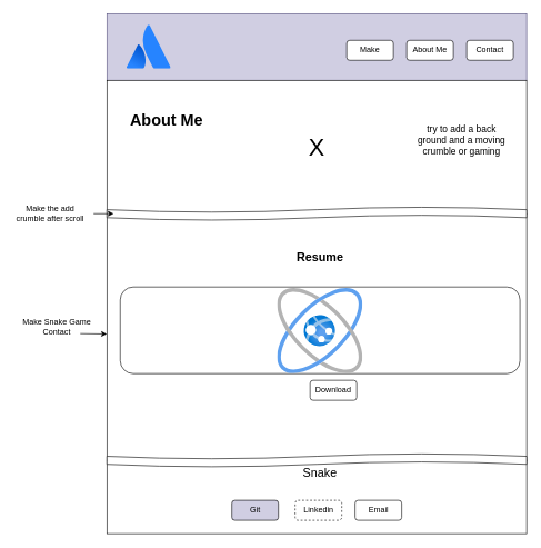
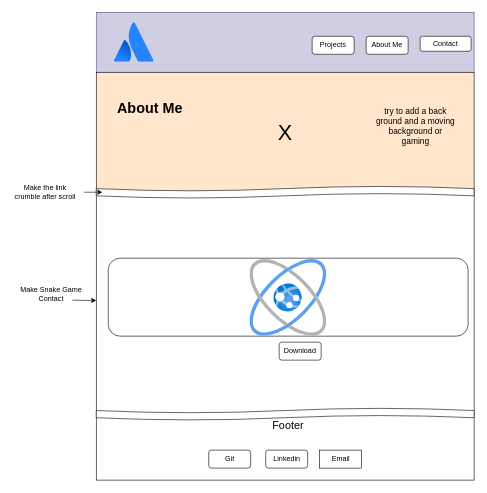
  <mxCell id="0" />
  <mxCell id="1" parent="0" />
  <mxCell id="2" value="" style="rounded=0;whiteSpace=wrap;html=1;fillColor=#ffffff;gradientColor=#ffffff;" parent="1" vertex="1"><mxGeometry x="160" y="320" width="630" height="370" as="geometry" /></mxCell>
  <mxCell id="3" value="" style="rounded=0;whiteSpace=wrap;html=1;strokeColor=#56517e;fillColor=#d0cee2;" parent="1" vertex="1"><mxGeometry x="160" y="20" width="630" height="100" as="geometry" /></mxCell>
  <mxCell id="4" value="" style="image;image=img/lib/atlassian/Atlassian_Logo.svg;" parent="1" vertex="1"><mxGeometry x="190" y="37" width="66" height="66" as="geometry" /></mxCell>
- <mxCell id="5" value="Contact" style="rounded=1;whiteSpace=wrap;html=1;" parent="1" vertex="1"><mxGeometry x="700" y="60" width="70" height="30" as="geometry" /></mxCell>
+ <mxCell id="5" value="Contact" style="rounded=1;whiteSpace=wrap;html=1;" parent="1" vertex="1"><mxGeometry x="700" y="60" width="85" height="25" as="geometry" /></mxCell>
  <mxCell id="6" value="About Me" style="rounded=1;whiteSpace=wrap;html=1;" parent="1" vertex="1"><mxGeometry x="610" y="60" width="70" height="30" as="geometry" /></mxCell>
- <mxCell id="7" value="&lt;font style=&quot;font-size: 36px&quot;&gt;X&lt;/font&gt;" style="rounded=0;whiteSpace=wrap;html=1;" parent="1" vertex="1"><mxGeometry x="160" y="120" width="630" height="200" as="geometry" /></mxCell>
+ <mxCell id="7" value="&lt;font style=&quot;font-size: 36px&quot;&gt;X&lt;/font&gt;" style="rounded=0;whiteSpace=wrap;html=1;fillColor=#ffe6cc;" parent="1" vertex="1"><mxGeometry x="160" y="120" width="630" height="200" as="geometry" /></mxCell>
  <mxCell id="8" value="&lt;h1&gt;About Me&amp;nbsp;&lt;/h1&gt;" style="text;html=1;strokeColor=none;fillColor=none;spacing=5;spacingTop=-20;whiteSpace=wrap;overflow=hidden;rounded=0;" parent="1" vertex="1"><mxGeometry x="190" y="160" width="190" height="120" as="geometry" /></mxCell>
  <mxCell id="9" value="" style="rounded=1;whiteSpace=wrap;html=1;direction=west;" parent="1" vertex="1"><mxGeometry x="180" y="430" width="600" height="130" as="geometry" /></mxCell>
- <mxCell id="10" value="&lt;font style=&quot;font-size: 18px&quot;&gt;&lt;b&gt;Resume&lt;/b&gt;&lt;/font&gt;" style="text;html=1;strokeColor=none;fillColor=none;align=center;verticalAlign=middle;whiteSpace=wrap;rounded=0;" parent="1" vertex="1"><mxGeometry x="350" y="350" width="260" height="70" as="geometry" /></mxCell>
  <mxCell id="11" value="" style="rounded=0;whiteSpace=wrap;html=1;" parent="1" vertex="1"><mxGeometry x="160" y="690" width="630" height="110" as="geometry" /></mxCell>
- <mxCell id="12" value="Make" style="rounded=1;whiteSpace=wrap;html=1;" parent="1" vertex="1"><mxGeometry x="520" y="60" width="70" height="30" as="geometry" /></mxCell>
- <mxCell id="13" value="&lt;font style=&quot;font-size: 18px&quot;&gt;Snake&lt;/font&gt;" style="text;html=1;strokeColor=none;fillColor=none;align=center;verticalAlign=middle;whiteSpace=wrap;rounded=0;" parent="1" vertex="1"><mxGeometry x="420" y="700" width="120" height="20" as="geometry" /></mxCell>
- <mxCell id="14" value="&lt;font style=&quot;font-size: 14px&quot;&gt;try to add a back ground and a moving crumble or gaming&lt;/font&gt;" style="text;html=1;strokeColor=none;fillColor=none;align=center;verticalAlign=middle;whiteSpace=wrap;rounded=0;" parent="1" vertex="1"><mxGeometry x="625" y="200" width="135" height="20" as="geometry" /></mxCell>
+ <mxCell id="12" value="Projects" style="rounded=1;whiteSpace=wrap;html=1;" parent="1" vertex="1"><mxGeometry x="520" y="60" width="70" height="30" as="geometry" /></mxCell>
+ <mxCell id="13" value="&lt;font style=&quot;font-size: 18px&quot;&gt;Footer&lt;/font&gt;" style="text;html=1;strokeColor=none;fillColor=none;align=center;verticalAlign=middle;whiteSpace=wrap;rounded=0;" parent="1" vertex="1"><mxGeometry x="420" y="700" width="120" height="20" as="geometry" /></mxCell>
+ <mxCell id="14" value="&lt;font style=&quot;font-size: 14px&quot;&gt;try to add a back ground and a moving background or gaming&lt;/font&gt;" style="text;html=1;strokeColor=none;fillColor=none;align=center;verticalAlign=middle;whiteSpace=wrap;rounded=0;" parent="1" vertex="1"><mxGeometry x="625" y="200" width="135" height="20" as="geometry" /></mxCell>
  <mxCell id="15" value="" style="aspect=fixed;html=1;points=[];align=center;image;fontSize=12;image=img/lib/azure2/general/Website_Power.svg;" parent="1" vertex="1"><mxGeometry x="416" y="432" width="128" height="128" as="geometry" /></mxCell>
  <mxCell id="16" value="" style="shape=tape;whiteSpace=wrap;html=1;" parent="1" vertex="1"><mxGeometry x="160" y="310" width="630" height="20" as="geometry" /></mxCell>
  <mxCell id="17" value="" style="shape=tape;whiteSpace=wrap;html=1;" parent="1" vertex="1"><mxGeometry x="160" y="680" width="630" height="20" as="geometry" /></mxCell>
- <mxCell id="18" value="Make the add crumble after scroll" style="text;html=1;strokeColor=none;fillColor=none;align=center;verticalAlign=middle;whiteSpace=wrap;rounded=0;" parent="1" vertex="1"><mxGeometry x="20" y="310" width="110" height="20" as="geometry" /></mxCell>
+ <mxCell id="18" value="Make the link crumble after scroll" style="text;html=1;strokeColor=none;fillColor=none;align=center;verticalAlign=middle;whiteSpace=wrap;rounded=0;" parent="1" vertex="1"><mxGeometry x="20" y="310" width="110" height="20" as="geometry" /></mxCell>
  <mxCell id="19" value="Make Snake Game Contact" style="text;html=1;strokeColor=none;fillColor=none;align=center;verticalAlign=middle;whiteSpace=wrap;rounded=0;" parent="1" vertex="1"><mxGeometry x="30" y="480" width="110" height="20" as="geometry" /></mxCell>
  <mxCell id="20" value="" style="endArrow=classic;html=1;" parent="1" target="2" edge="1"><mxGeometry width="50" height="50" relative="1" as="geometry"><mxPoint x="120" y="500" as="sourcePoint" /><mxPoint x="170" y="450" as="targetPoint" /></mxGeometry></mxCell>
  <mxCell id="21" value="" style="endArrow=classic;html=1;" parent="1" edge="1"><mxGeometry width="50" height="50" relative="1" as="geometry"><mxPoint x="140" y="320" as="sourcePoint" /><mxPoint x="170" y="320" as="targetPoint" /><Array as="points"><mxPoint x="140" y="320" /></Array></mxGeometry></mxCell>
  <mxCell id="22" value="Download" style="rounded=1;whiteSpace=wrap;html=1;" vertex="1" parent="1"><mxGeometry x="465" y="570" width="70" height="30" as="geometry" /></mxCell>
- <mxCell id="23" value="Email" style="rounded=1;whiteSpace=wrap;html=1;" vertex="1" parent="1"><mxGeometry x="532.5" y="750" width="70" height="30" as="geometry" /></mxCell>
- <mxCell id="24" value="Linkedin" style="rounded=1;whiteSpace=wrap;html=1;dashed=1;" vertex="1" parent="1"><mxGeometry x="442.5" y="750" width="70" height="30" as="geometry" /></mxCell>
- <mxCell id="25" value="Git" style="rounded=1;whiteSpace=wrap;html=1;fillColor=#d0cee2;" vertex="1" parent="1"><mxGeometry x="347.5" y="750" width="70" height="30" as="geometry" /></mxCell>
+ <mxCell id="23" value="Email" style="whiteSpace=wrap;html=1;rounded=0;" vertex="1" parent="1"><mxGeometry x="532.5" y="750" width="70" height="30" as="geometry" /></mxCell>
+ <mxCell id="24" value="Linkedin" style="rounded=1;whiteSpace=wrap;html=1;" vertex="1" parent="1"><mxGeometry x="442.5" y="750" width="70" height="30" as="geometry" /></mxCell>
+ <mxCell id="25" value="Git" style="rounded=1;whiteSpace=wrap;html=1;" vertex="1" parent="1"><mxGeometry x="347.5" y="750" width="70" height="30" as="geometry" /></mxCell>
